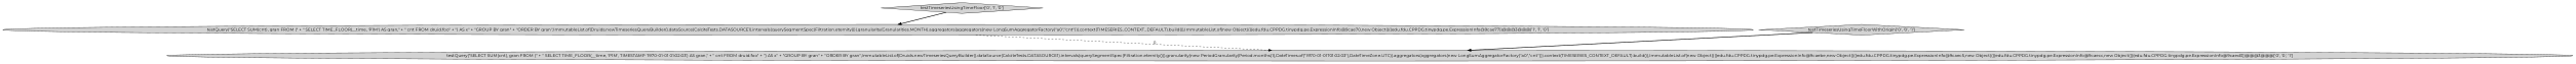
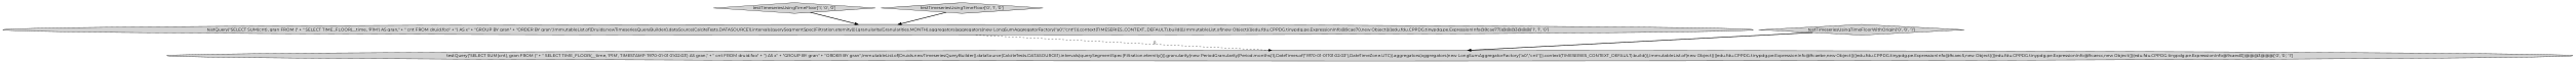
  digraph {
    fontname=Montserrat
    node [fillcolor=lightgray shape=diamond style=filled fontname=Montserrat]
    edge [style=bold fontname=Montserrat]
+   n1 [label="testTimeseriesUsingTimeFloor['1', '0', '0']"]
    n2 [label="testQuery(\"SELECT SUM(cnt), gran FROM (\" + \" SELECT TIME_FLOOR(__time, 'P1M') AS gran,\" + \" cnt FROM druid.foo\" + \") AS x\" + \"GROUP BY gran\" + \"ORDER BY gran\",ImmutableList.of(Druids.newTimeseriesQueryBuilder().dataSource(CalciteTests.DATASOURCE1).intervals(querySegmentSpec(Filtration.eternity())).granularity(Granularities.MONTH).aggregators(aggregators(new LongSumAggregatorFactory(\"a0\",\"cnt\"))).context(TIMESERIES_CONTEXT_DEFAULT).build()),ImmutableList.of(new Object((((edu.fdu.CPPDG.tinypdg.pe.ExpressionInfo@9cae70,new Object((((edu.fdu.CPPDG.tinypdg.pe.ExpressionInfo@9cae77))@@@3@@@['1', '1', '0']" shape=ellipse]
    n3 [label="testTimeseriesUsingTimeFloorWithOrigin['0', '0', '1']"]
    n4 [label="testQuery(\"SELECT SUM(cnt), gran FROM (\" + \" SELECT TIME_FLOOR(__time, 'P1M', TIMESTAMP '1970-01-01 01:02:03') AS gran,\" + \" cnt FROM druid.foo\" + \") AS x\" + \"GROUP BY gran\" + \"ORDER BY gran\",ImmutableList.of(Druids.newTimeseriesQueryBuilder().dataSource(CalciteTests.DATASOURCE1).intervals(querySegmentSpec(Filtration.eternity())).granularity(new PeriodGranularity(Period.months(1),DateTimes.of(\"1970-01-01T01:02:03\"),DateTimeZone.UTC)).aggregators(aggregators(new LongSumAggregatorFactory(\"a0\",\"cnt\"))).context(TIMESERIES_CONTEXT_DEFAULT).build()),ImmutableList.of(new Object((((edu.fdu.CPPDG.tinypdg.pe.ExpressionInfo@9caebe,new Object((((edu.fdu.CPPDG.tinypdg.pe.ExpressionInfo@9caec5,new Object((((edu.fdu.CPPDG.tinypdg.pe.ExpressionInfo@9caecc,new Object((((edu.fdu.CPPDG.tinypdg.pe.ExpressionInfo@9caed3))@@@3@@@['0', '0', '1']" shape=ellipse]
    n5 [label="testTimeseriesUsingTimeFloor['0', '1', '0']"]
+   n1 -> n2
    n2 -> n4 [label=0 style=dashed]
    n3 -> n4
    n5 -> n2
  }
